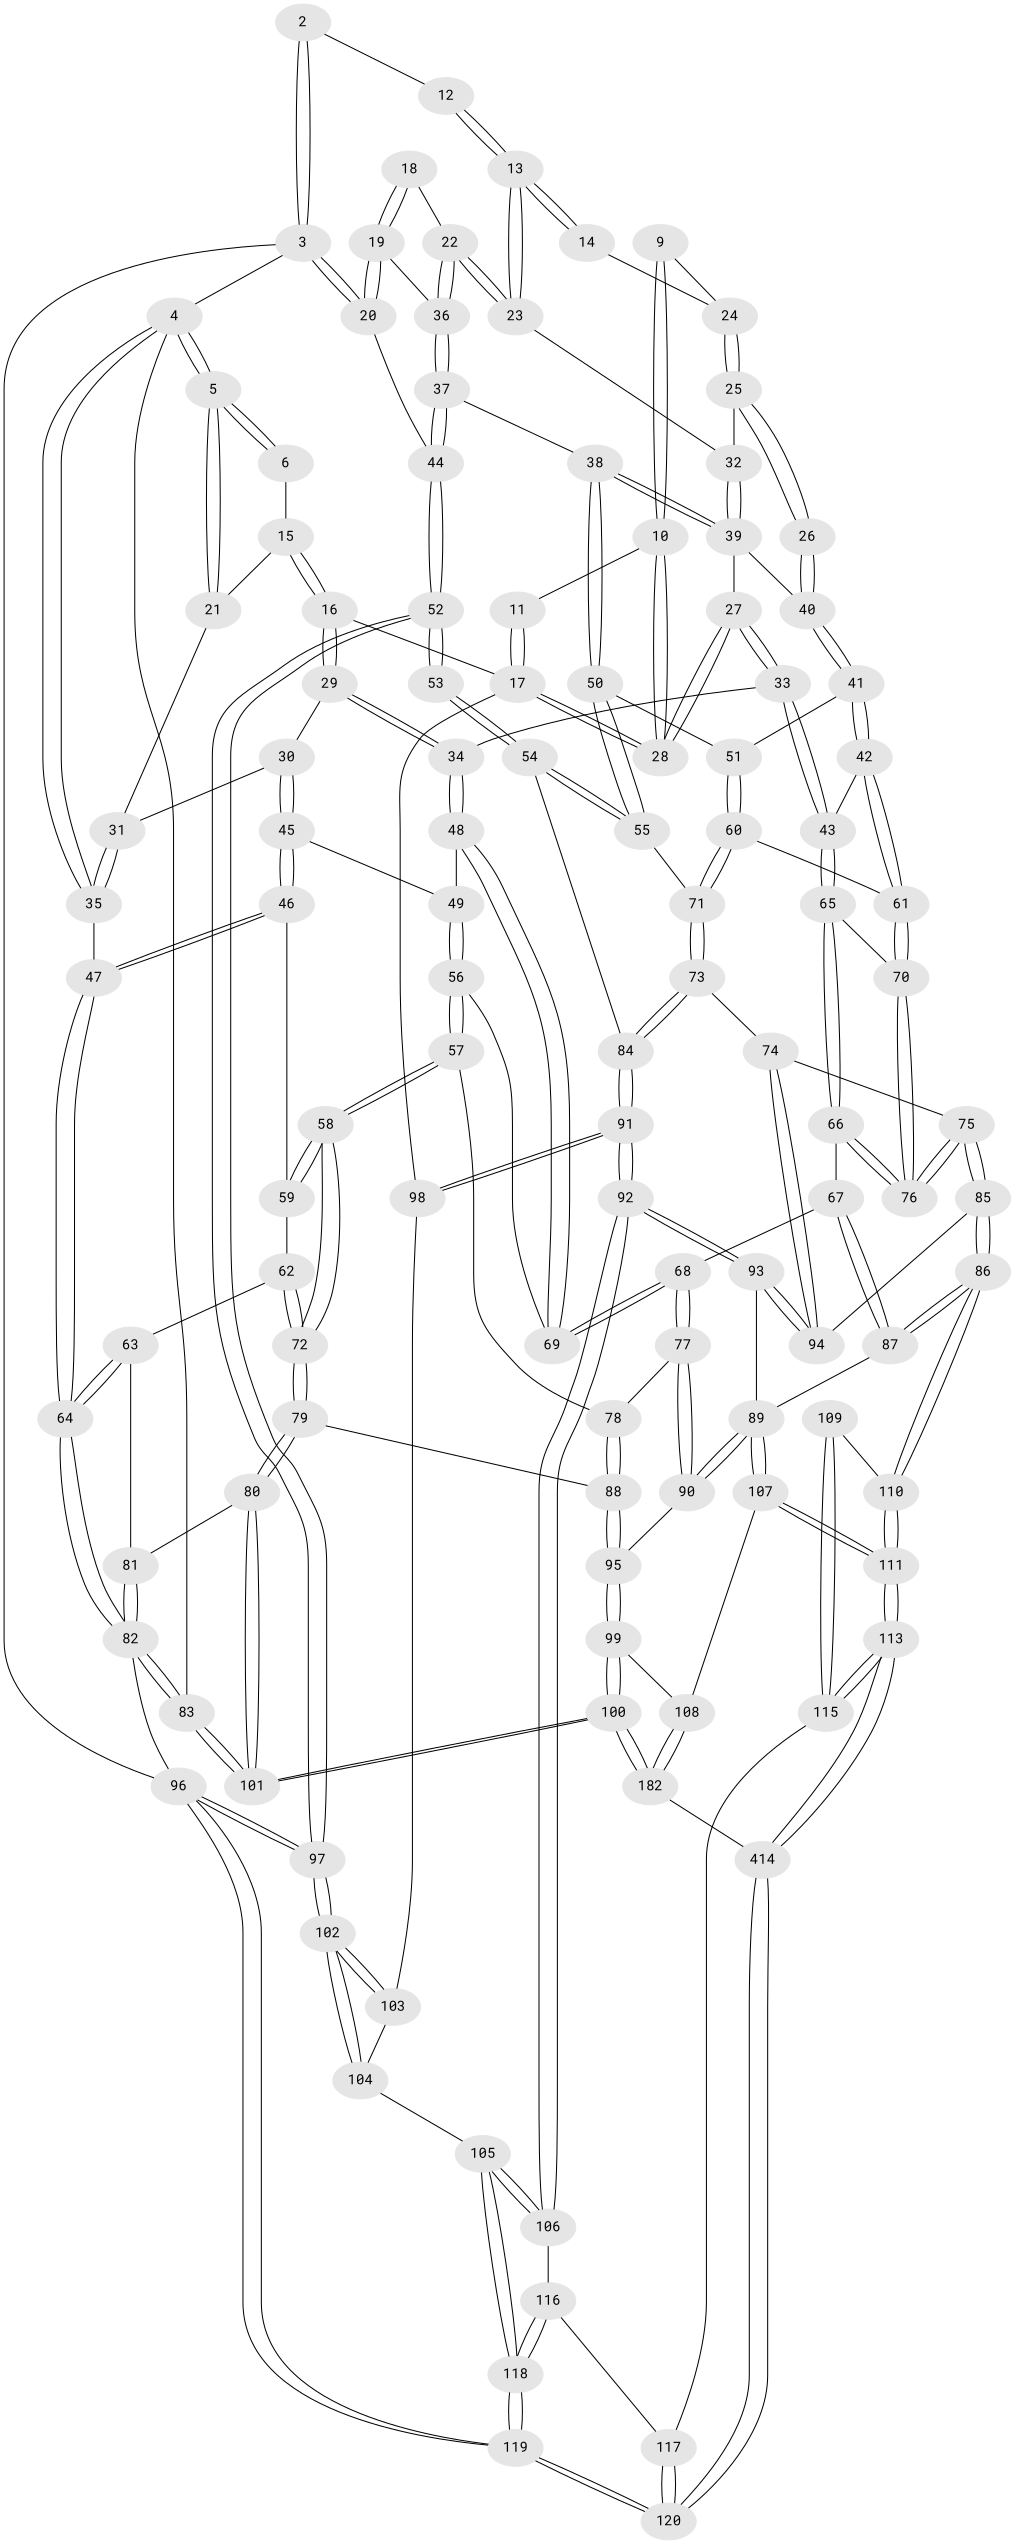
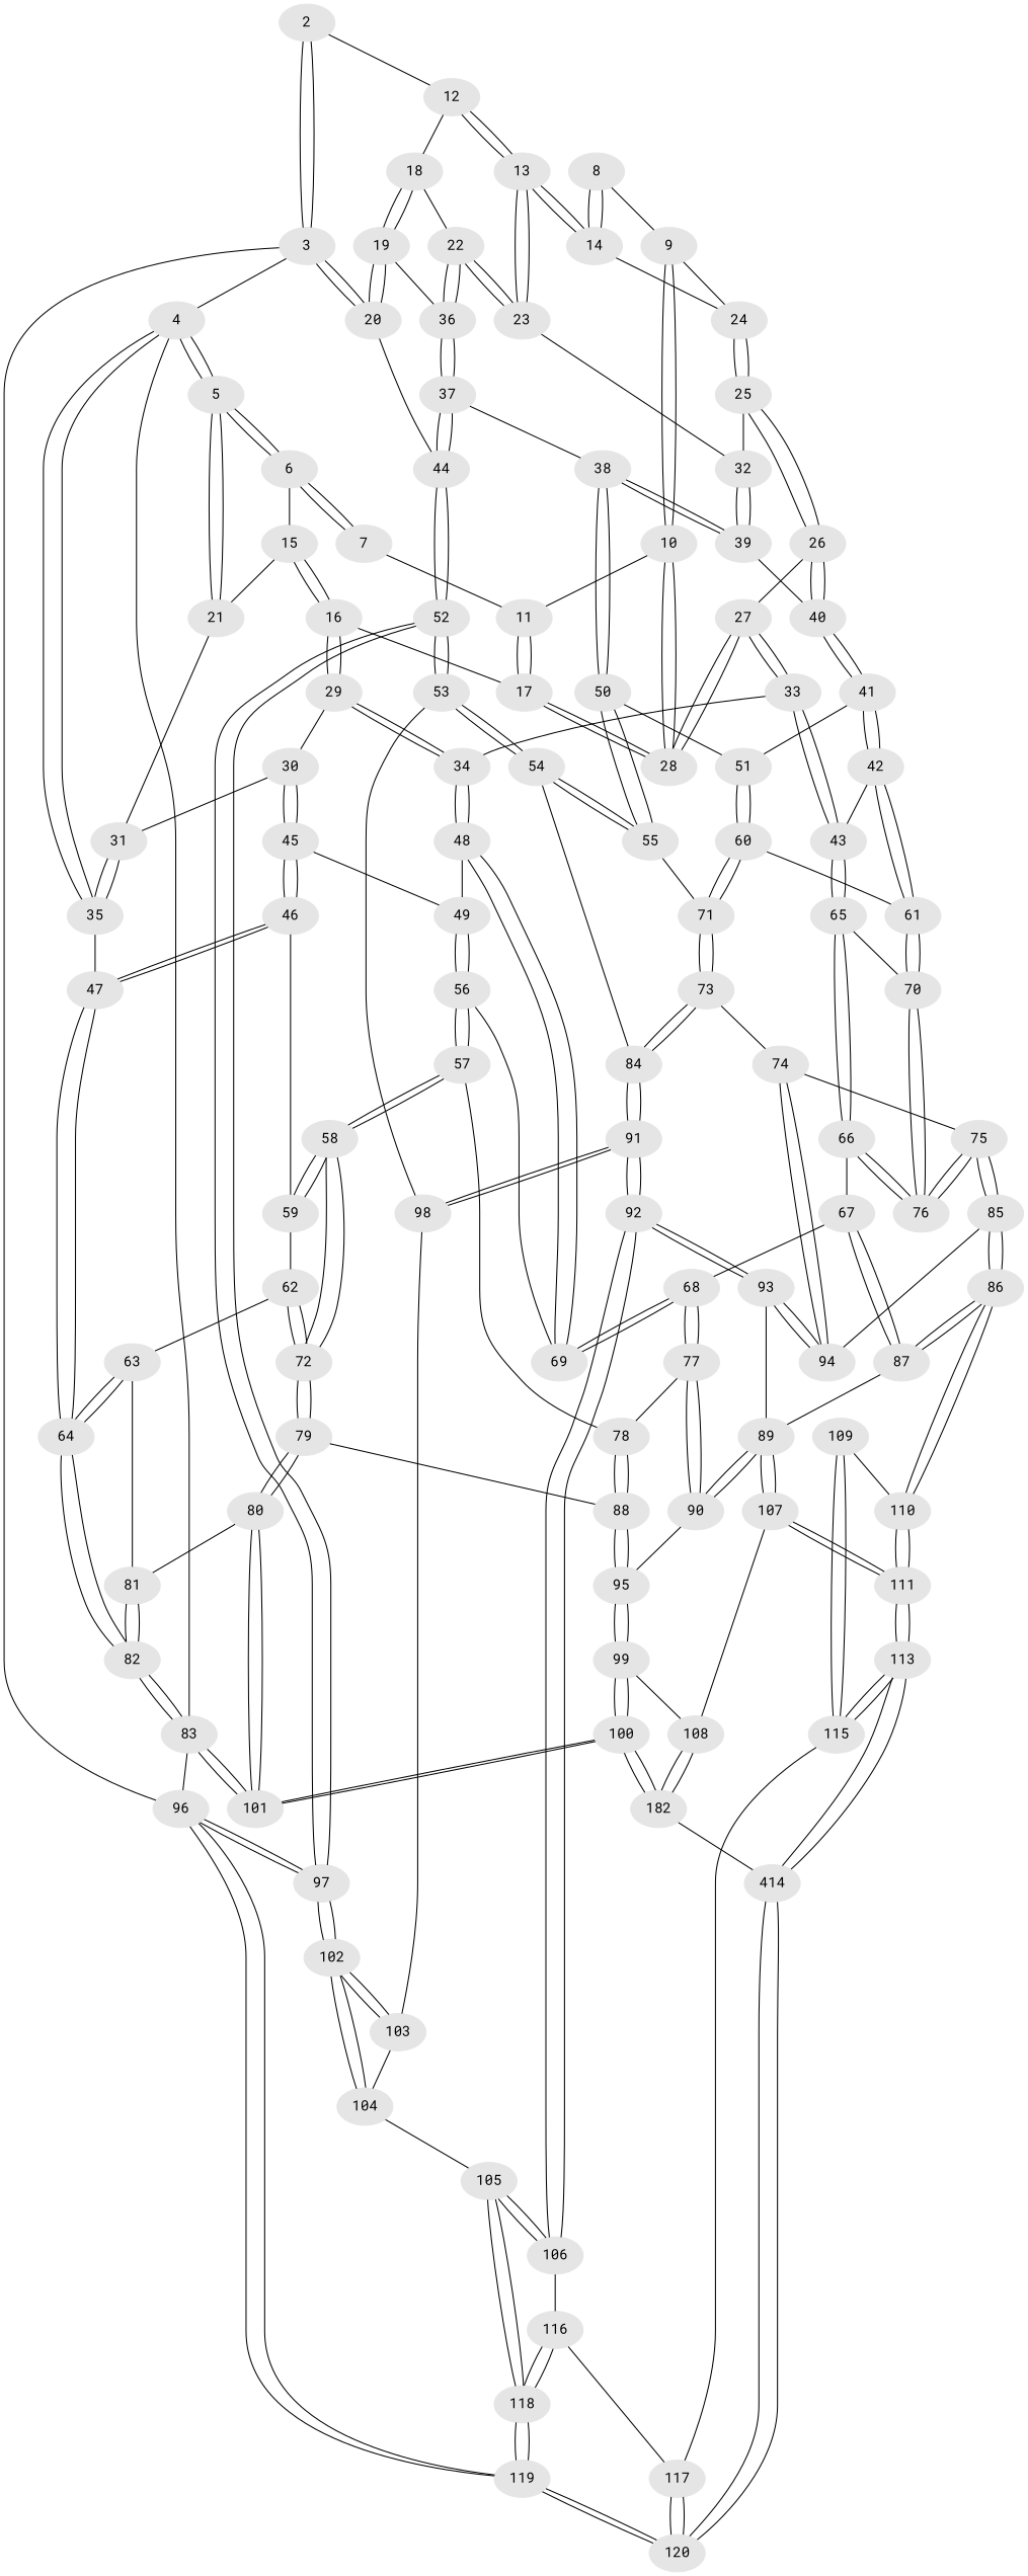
  graph {
    fontname="Roboto Mono"
    node [color=gray90 fontname="Roboto Mono" style=filled]
    edge [fontname="Roboto Mono"]
    2
    3
    12
+   8
    9
    14
    4
    20
    96
    13
    18
    5
    35
    83
    44
    97
    119
    6
    21
    47
    101
+   7
    15
    31
    11
    16
    17
    10
    24
    28
    25
    23
    19
    22
    32
    29
    30
    34
    36
    37
    52
    39
    26
    27
    40
    33
    41
    43
    45
    48
    46
    49
    65
    69
    64
    38
    50
    51
    55
    42
    61
    60
    70
    66
    53
    59
    56
    62
    82
    57
    71
    54
    98
    102
    84
    103
    91
    73
    58
    78
    72
    88
    79
    63
    76
    81
    67
    68
    87
    77
    89
    90
    74
    80
    75
    94
    85
    86
    95
    92
    110
    111
    107
    99
    108
    93
    106
    116
    109
    115
    100
    120
    104
    n114 [label=182]
    n115 [label=414]
    105
    118
    117
    113
    2 -- 3
    2 -- 3
    2 -- 12
    3 -- 4
    3 -- 20
    3 -- 20
    3 -- 96
    12 -- 13
    12 -- 13
+   12 -- 18
+   8 -- 9
+   8 -- 14
+   8 -- 14
    9 -- 10
    9 -- 10
    9 -- 24
    14 -- 24
    4 -- 5
    4 -- 5
    4 -- 35
    4 -- 35
    4 -- 83
    20 -- 44
    96 -- 97
    96 -- 97
    96 -- 119
    96 -- 119
    13 -- 14
    13 -- 14
    13 -- 23
    13 -- 23
    18 -- 19
    18 -- 19
    18 -- 22
    5 -- 6
    5 -- 6
    5 -- 21
    5 -- 21
    35 -- 47
-   82 -- 96
+   83 -- 96
    83 -- 101
    83 -- 101
    44 -- 52
    44 -- 52
    97 -- 102
    97 -- 102
    119 -- 120
    119 -- 120
+   6 -- 7
+   6 -- 7
    6 -- 15
    21 -- 31
    47 -- 64
    47 -- 64
+   7 -- 11
    15 -- 21
    15 -- 16
    15 -- 16
    31 -- 35
    31 -- 35
    11 -- 17
    11 -- 17
    16 -- 17
    16 -- 29
    16 -- 29
    17 -- 28
    17 -- 28
    10 -- 11
    10 -- 28
    10 -- 28
    24 -- 25
    24 -- 25
    25 -- 32
    25 -- 26
    25 -- 26
    23 -- 32
    19 -- 20
    19 -- 20
    19 -- 36
    22 -- 23
    22 -- 23
    22 -- 36
    22 -- 36
    32 -- 39
    32 -- 39
    29 -- 30
    29 -- 34
    29 -- 34
    30 -- 31
    30 -- 45
    30 -- 45
    34 -- 48
    34 -- 48
    36 -- 37
    36 -- 37
    37 -- 44
    37 -- 44
    37 -- 38
    52 -- 97
    52 -- 97
    52 -- 53
    52 -- 53
    39 -- 40
-   39 -- 27
+   26 -- 27
    26 -- 40
    26 -- 40
    27 -- 28
    27 -- 28
    27 -- 33
    27 -- 33
    40 -- 41
    40 -- 41
    33 -- 34
    33 -- 43
    33 -- 43
    41 -- 51
    41 -- 42
    41 -- 42
    43 -- 65
    43 -- 65
    45 -- 46
    45 -- 46
    45 -- 49
    48 -- 49
    48 -- 69
    48 -- 69
    46 -- 47
    46 -- 47
    46 -- 59
    49 -- 56
    49 -- 56
    65 -- 70
    65 -- 66
    65 -- 66
    64 -- 82
    64 -- 82
    38 -- 39
    38 -- 39
    38 -- 50
    38 -- 50
    50 -- 51
    50 -- 55
    50 -- 55
    51 -- 60
    51 -- 60
    55 -- 71
    42 -- 43
    42 -- 61
    42 -- 61
    61 -- 70
    61 -- 70
    60 -- 61
    60 -- 71
    60 -- 71
    70 -- 76
    70 -- 76
    66 -- 76
    66 -- 76
    66 -- 67
    53 -- 54
    53 -- 54
-   17 -- 98
+   53 -- 98
    59 -- 62
    56 -- 69
    56 -- 57
    56 -- 57
    62 -- 72
    62 -- 72
    62 -- 63
    82 -- 83
    82 -- 83
    57 -- 58
    57 -- 58
    57 -- 78
    71 -- 73
    71 -- 73
    54 -- 55
    54 -- 55
    54 -- 84
    98 -- 103
    102 -- 103
    102 -- 103
    102 -- 104
    102 -- 104
    84 -- 91
    84 -- 91
    103 -- 104
    91 -- 98
    91 -- 98
    91 -- 92
    91 -- 92
    73 -- 84
    73 -- 84
    73 -- 74
    58 -- 59
    58 -- 59
    58 -- 72
    58 -- 72
    78 -- 88
    78 -- 88
    72 -- 79
    72 -- 79
    88 -- 95
    88 -- 95
    79 -- 88
    79 -- 80
    79 -- 80
    63 -- 64
    63 -- 64
    63 -- 81
    81 -- 82
    81 -- 82
    67 -- 68
    67 -- 87
    67 -- 87
    68 -- 69
    68 -- 69
    68 -- 77
    68 -- 77
    87 -- 89
    77 -- 78
    77 -- 90
    77 -- 90
    89 -- 90
    89 -- 90
    89 -- 107
    89 -- 107
    90 -- 95
    74 -- 75
    74 -- 94
    74 -- 94
    80 -- 101
    80 -- 101
    80 -- 81
    75 -- 76
    75 -- 76
    75 -- 85
    75 -- 85
    85 -- 94
    85 -- 86
    85 -- 86
    86 -- 87
    86 -- 87
    86 -- 110
    86 -- 110
    95 -- 99
    95 -- 99
    92 -- 93
    92 -- 93
    92 -- 106
    92 -- 106
    110 -- 111
    110 -- 111
    111 -- 113
    111 -- 113
    107 -- 111
    107 -- 111
    107 -- 108
    99 -- 108
    99 -- 100
    99 -- 100
    108 -- n114
    108 -- n114
    93 -- 89
    93 -- 94
    93 -- 94
    106 -- 116
    116 -- 118
    116 -- 118
    116 -- 117
    109 -- 110
    109 -- 115
    109 -- 115
    115 -- 117
    100 -- 101
    100 -- 101
    100 -- n114
    100 -- n114
    104 -- 105
    n114 -- n115
    n115 -- 120
    n115 -- 120
    105 -- 106
    105 -- 106
    105 -- 118
    105 -- 118
    118 -- 119
    118 -- 119
    117 -- 120
    117 -- 120
    113 -- 115
    113 -- 115
    113 -- n115
    113 -- n115
  }
